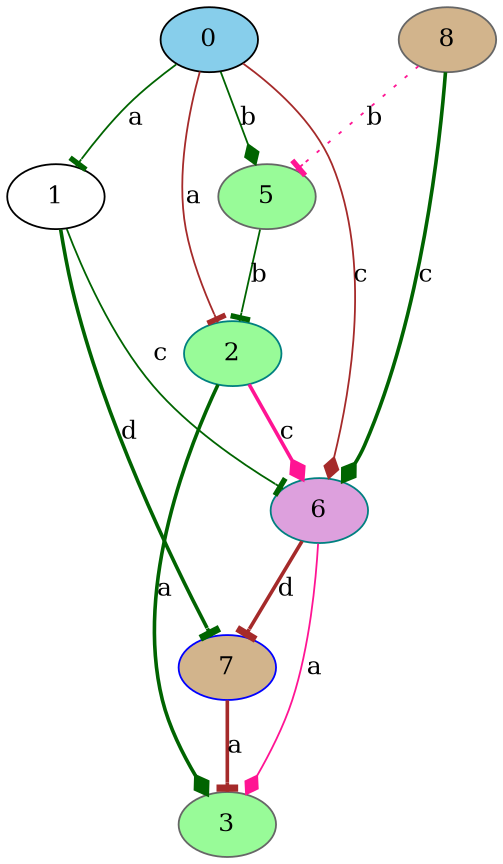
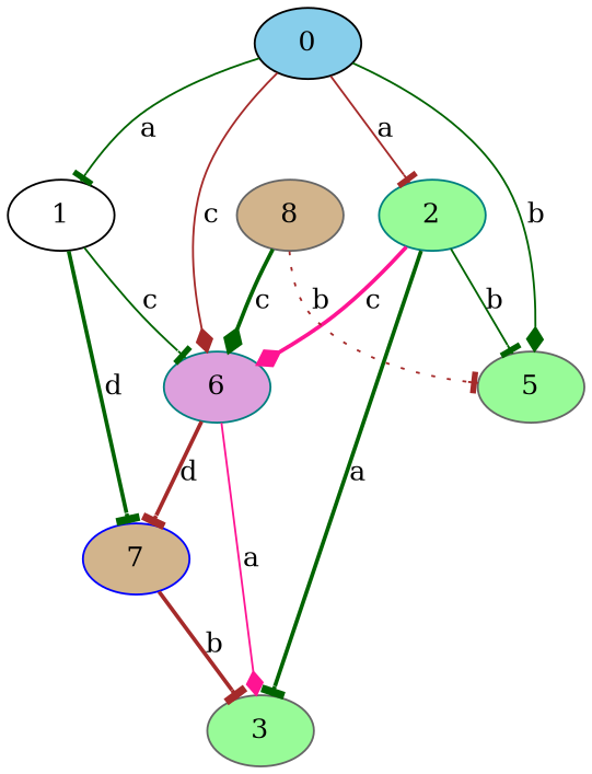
  strict digraph {
    node [color=gray40 fillcolor=palegreen style=filled]
    edge [arrowhead=tee color=darkgreen style=solid]
    1 [color=black fillcolor=white]
    6 [color=teal fillcolor=plum]
    7 [color=blue fillcolor=tan]
    3
    2 [color=teal]
    5
    0 [color=black fillcolor=skyblue]
    8 [fillcolor=tan]
    1 -> 6 [label=c]
    1 -> 7 [label=d style=bold]
    6 -> 7 [color=brown label=d style=bold]
    6 -> 3 [arrowhead=diamond color=deeppink label=a]
-   7 -> 3 [color=brown label=a style=bold]
+   7 -> 3 [color=brown label=b style=bold]
    2 -> 6 [arrowhead=diamond color=deeppink label=c style=bold]
-   2 -> 3 [arrowhead=diamond label=a style=bold]
-   5 -> 2 [label=b]
+   2 -> 3 [label=a style=bold]
+   2 -> 5 [label=b]
    0 -> 1 [label=a]
    0 -> 6 [arrowhead=diamond color=brown label=c]
    0 -> 2 [color=brown label=a]
    0 -> 5 [arrowhead=diamond label=b]
    8 -> 6 [arrowhead=diamond label=c style=bold]
-   8 -> 5 [color=deeppink label=b style=dotted]
+   8 -> 5 [color=brown label=b style=dotted]
  }
